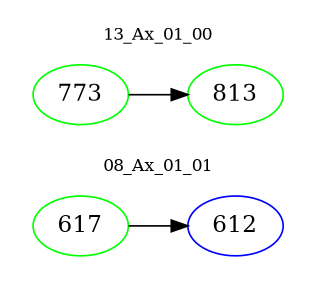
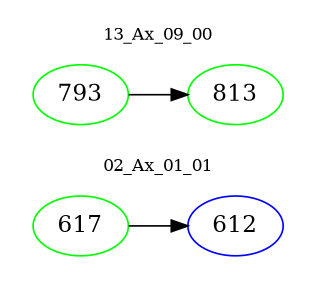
  digraph {
    rankdir=LR
    node [color=green]
    edge [color=black]
    n1 [label=617]
    n2 [color=blue label=612]
-   n3 [label=773]
+   n3 [label=793]
    n4 [label=813]
    subgraph cluster_1 {
      color=white
      fontsize=10
-     label="08_Ax_01_01"
+     label="02_Ax_01_01"
      n1
      n2
    }
    subgraph cluster_2 {
      color=white
      fontsize=10
-     label="13_Ax_01_00"
+     label="13_Ax_09_00"
      n3
      n4
    }
    n1 -> n2
    n3 -> n4
  }
